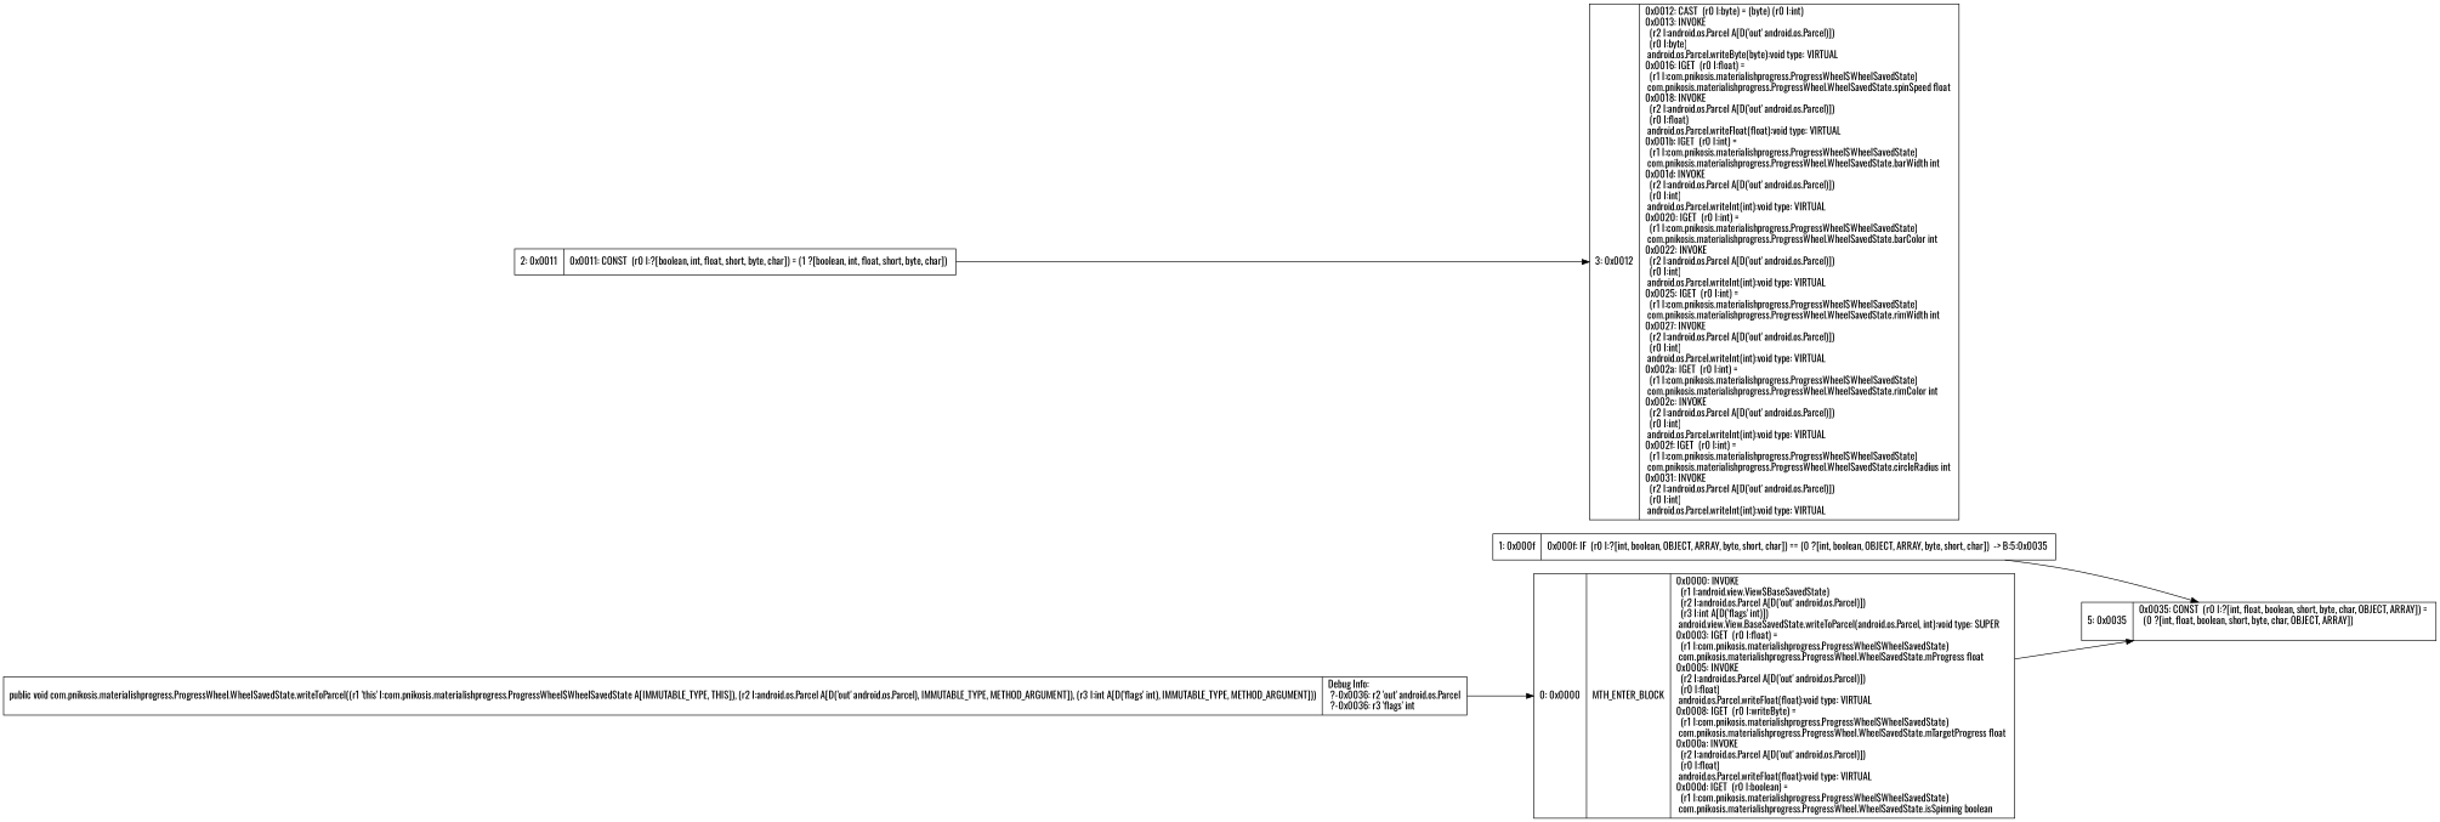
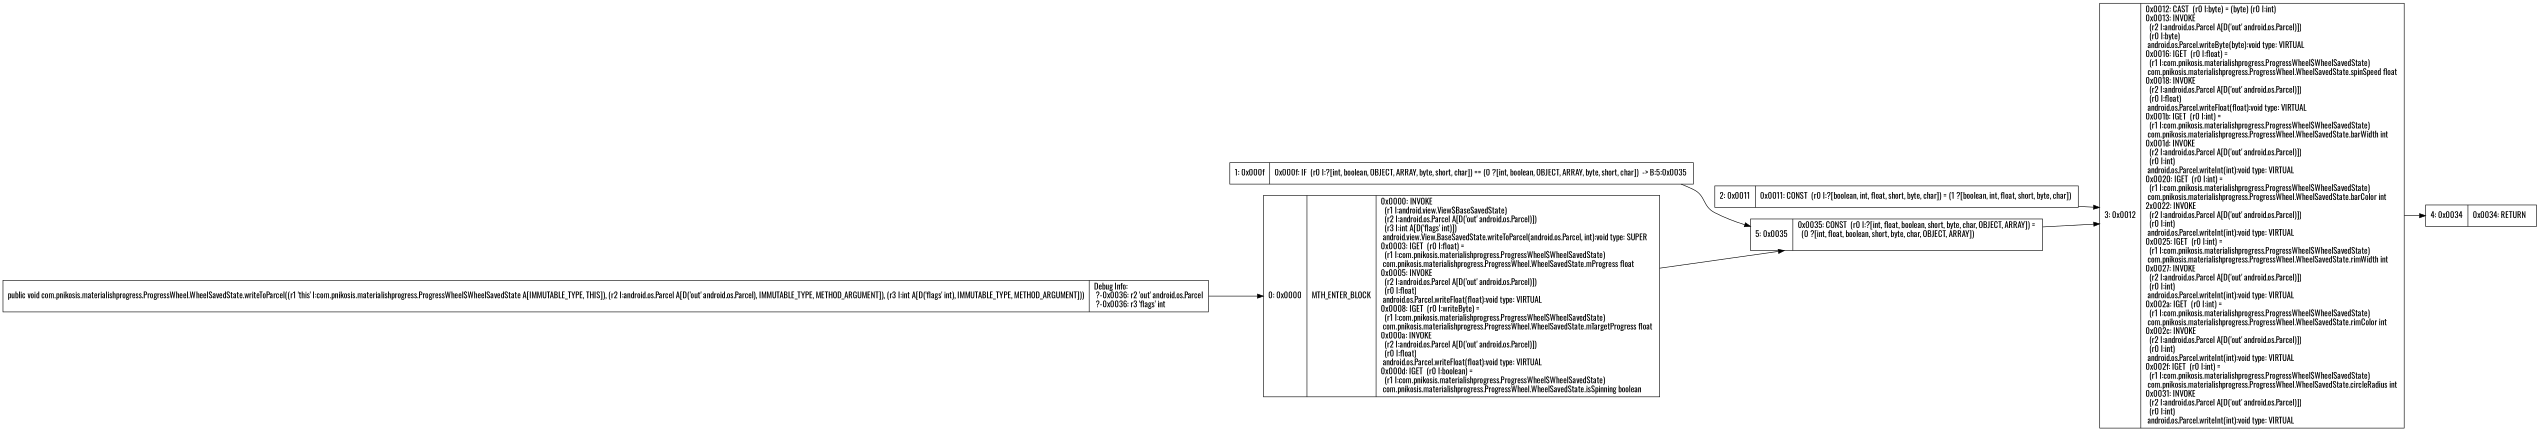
  digraph {
    fontname=Oswald
    rankdir=LR
    node [fontname=Oswald shape=record]
    edge [fontname=Oswald]
    n1 [label="{0\:\ 0x0000|MTH_ENTER_BLOCK\l|0x0000: INVOKE  \l  (r1 I:android.view.View$BaseSavedState)\l  (r2 I:android.os.Parcel A[D('out' android.os.Parcel)])\l  (r3 I:int A[D('flags' int)])\l android.view.View.BaseSavedState.writeToParcel(android.os.Parcel, int):void type: SUPER \l0x0003: IGET  (r0 I:float) = \l  (r1 I:com.pnikosis.materialishprogress.ProgressWheel$WheelSavedState)\l com.pnikosis.materialishprogress.ProgressWheel.WheelSavedState.mProgress float \l0x0005: INVOKE  \l  (r2 I:android.os.Parcel A[D('out' android.os.Parcel)])\l  (r0 I:float)\l android.os.Parcel.writeFloat(float):void type: VIRTUAL \l0x0008: IGET  (r0 I:writeByte) = \l  (r1 I:com.pnikosis.materialishprogress.ProgressWheel$WheelSavedState)\l com.pnikosis.materialishprogress.ProgressWheel.WheelSavedState.mTargetProgress float \l0x000a: INVOKE  \l  (r2 I:android.os.Parcel A[D('out' android.os.Parcel)])\l  (r0 I:float)\l android.os.Parcel.writeFloat(float):void type: VIRTUAL \l0x000d: IGET  (r0 I:boolean) = \l  (r1 I:com.pnikosis.materialishprogress.ProgressWheel$WheelSavedState)\l com.pnikosis.materialishprogress.ProgressWheel.WheelSavedState.isSpinning boolean \l}"]
    n2 [label="{5\:\ 0x0035|0x0035: CONST  (r0 I:?[int, float, boolean, short, byte, char, OBJECT, ARRAY]) = \l  (0 ?[int, float, boolean, short, byte, char, OBJECT, ARRAY])\l \l}"]
    n3 [label="{1\:\ 0x000f|0x000f: IF  (r0 I:?[int, boolean, OBJECT, ARRAY, byte, short, char]) == (0 ?[int, boolean, OBJECT, ARRAY, byte, short, char])  \-\> B:5:0x0035 \l}"]
    n4 [label="{2\:\ 0x0011|0x0011: CONST  (r0 I:?[boolean, int, float, short, byte, char]) = (1 ?[boolean, int, float, short, byte, char]) \l}"]
-   n5 [label="{3\:\ 0x0012|0x0012: CAST  (r0 I:byte) = (byte) (r0 I:int) \l0x0013: INVOKE  \l  (r2 I:android.os.Parcel A[D('out' android.os.Parcel)])\l  (r0 I:byte)\l android.os.Parcel.writeByte(byte):void type: VIRTUAL \l0x0016: IGET  (r0 I:float) = \l  (r1 I:com.pnikosis.materialishprogress.ProgressWheel$WheelSavedState)\l com.pnikosis.materialishprogress.ProgressWheel.WheelSavedState.spinSpeed float \l0x0018: INVOKE  \l  (r2 I:android.os.Parcel A[D('out' android.os.Parcel)])\l  (r0 I:float)\l android.os.Parcel.writeFloat(float):void type: VIRTUAL \l0x001b: IGET  (r0 I:int) = \l  (r1 I:com.pnikosis.materialishprogress.ProgressWheel$WheelSavedState)\l com.pnikosis.materialishprogress.ProgressWheel.WheelSavedState.barWidth int \l0x001d: INVOKE  \l  (r2 I:android.os.Parcel A[D('out' android.os.Parcel)])\l  (r0 I:int)\l android.os.Parcel.writeInt(int):void type: VIRTUAL \l0x0020: IGET  (r0 I:int) = \l  (r1 I:com.pnikosis.materialishprogress.ProgressWheel$WheelSavedState)\l com.pnikosis.materialishprogress.ProgressWheel.WheelSavedState.barColor int \l0x0022: INVOKE  \l  (r2 I:android.os.Parcel A[D('out' android.os.Parcel)])\l  (r0 I:int)\l android.os.Parcel.writeInt(int):void type: VIRTUAL \l0x0025: IGET  (r0 I:int) = \l  (r1 I:com.pnikosis.materialishprogress.ProgressWheel$WheelSavedState)\l com.pnikosis.materialishprogress.ProgressWheel.WheelSavedState.rimWidth int \l0x0027: INVOKE  \l  (r2 I:android.os.Parcel A[D('out' android.os.Parcel)])\l  (r0 I:int)\l android.os.Parcel.writeInt(int):void type: VIRTUAL \l0x002a: IGET  (r0 I:int) = \l  (r1 I:com.pnikosis.materialishprogress.ProgressWheel$WheelSavedState)\l com.pnikosis.materialishprogress.ProgressWheel.WheelSavedState.rimColor int \l0x002c: INVOKE  \l  (r2 I:android.os.Parcel A[D('out' android.os.Parcel)])\l  (r0 I:int)\l android.os.Parcel.writeInt(int):void type: VIRTUAL \l0x002f: IGET  (r0 I:int) = \l  (r1 I:com.pnikosis.materialishprogress.ProgressWheel$WheelSavedState)\l com.pnikosis.materialishprogress.ProgressWheel.WheelSavedState.circleRadius int \l0x0031: INVOKE  \l  (r2 I:android.os.Parcel A[D('out' android.os.Parcel)])\l  (r0 I:int)\l android.os.Parcel.writeInt(int):void type: VIRTUAL \l}"]
+   n5 [label="{3\:\ 0x0012|0x0012: CAST  (r0 I:byte) = (byte) (r0 I:int) \l0x0013: INVOKE  \l  (r2 I:android.os.Parcel A[D('out' android.os.Parcel)])\l  (r0 I:byte)\l android.os.Parcel.writeByte(byte):void type: VIRTUAL \l0x0016: IGET  (r0 I:float) = \l  (r1 I:com.pnikosis.materialishprogress.ProgressWheel$WheelSavedState)\l com.pnikosis.materialishprogress.ProgressWheel.WheelSavedState.spinSpeed float \l0x0018: INVOKE  \l  (r2 I:android.os.Parcel A[D('out' android.os.Parcel)])\l  (r0 I:float)\l android.os.Parcel.writeFloat(float):void type: VIRTUAL \l0x001b: IGET  (r0 I:int) = \l  (r1 I:com.pnikosis.materialishprogress.ProgressWheel$WheelSavedState)\l com.pnikosis.materialishprogress.ProgressWheel.WheelSavedState.barWidth int \l0x001d: INVOKE  \l  (r2 I:android.os.Parcel A[D('out' android.os.Parcel)])\l  (r0 I:int)\l android.os.Parcel.writeInt(int):void type: VIRTUAL \l0x0020: IGET  (r0 I:int) = \l  (r1 I:com.pnikosis.materialishprogress.ProgressWheel$WheelSavedState)\l com.pnikosis.materialishprogress.ProgressWheel.WheelSavedState.barColor int \l2x0022: INVOKE  \l  (r2 I:android.os.Parcel A[D('out' android.os.Parcel)])\l  (r0 I:int)\l android.os.Parcel.writeInt(int):void type: VIRTUAL \l0x0025: IGET  (r0 I:int) = \l  (r1 I:com.pnikosis.materialishprogress.ProgressWheel$WheelSavedState)\l com.pnikosis.materialishprogress.ProgressWheel.WheelSavedState.rimWidth int \l0x0027: INVOKE  \l  (r2 I:android.os.Parcel A[D('out' android.os.Parcel)])\l  (r0 I:int)\l android.os.Parcel.writeInt(int):void type: VIRTUAL \l0x002a: IGET  (r0 I:int) = \l  (r1 I:com.pnikosis.materialishprogress.ProgressWheel$WheelSavedState)\l com.pnikosis.materialishprogress.ProgressWheel.WheelSavedState.rimColor int \l0x002c: INVOKE  \l  (r2 I:android.os.Parcel A[D('out' android.os.Parcel)])\l  (r0 I:int)\l android.os.Parcel.writeInt(int):void type: VIRTUAL \l0x002f: IGET  (r0 I:int) = \l  (r1 I:com.pnikosis.materialishprogress.ProgressWheel$WheelSavedState)\l com.pnikosis.materialishprogress.ProgressWheel.WheelSavedState.circleRadius int \l0x0031: INVOKE  \l  (r2 I:android.os.Parcel A[D('out' android.os.Parcel)])\l  (r0 I:int)\l android.os.Parcel.writeInt(int):void type: VIRTUAL \l}"]
+   n6 [label="{4\:\ 0x0034|0x0034: RETURN   \l}"]
    n7 [label="{public void com.pnikosis.materialishprogress.ProgressWheel.WheelSavedState.writeToParcel((r1 'this' I:com.pnikosis.materialishprogress.ProgressWheel$WheelSavedState A[IMMUTABLE_TYPE, THIS]), (r2 I:android.os.Parcel A[D('out' android.os.Parcel), IMMUTABLE_TYPE, METHOD_ARGUMENT]), (r3 I:int A[D('flags' int), IMMUTABLE_TYPE, METHOD_ARGUMENT]))  | Debug Info:\l  ?\-0x0036: r2 'out' android.os.Parcel\l  ?\-0x0036: r3 'flags' int\l}"]
    n1 -> n2
+   n2 -> n5
    n3 -> n2
    n4 -> n5
+   n5 -> n6
    n7 -> n1
  }
